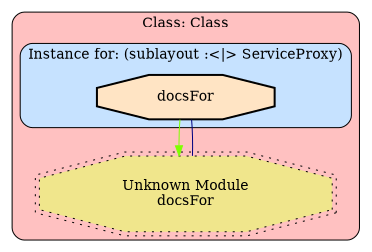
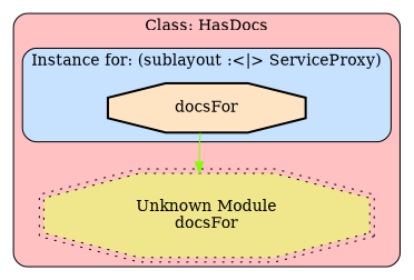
  digraph {
    node [margin="0.4,0.1"]
    edge [penwidth=1]
    n1 [fillcolor=bisque label=docsFor shape=octagon style="filled,bold"]
    n2 [fillcolor=khaki label="Unknown Module\ndocsFor" shape=doubleoctagon style="filled,dotted"]
    subgraph cluster_1 {
      fillcolor=rosybrown1
-     label="Class: Class"
+     label="Class: HasDocs"
      style="filled,rounded"
      n2
      subgraph cluster_2 {
        fillcolor=slategray1
        label="Instance for: (sublayout :<|> ServiceProxy)"
        style="filled,rounded"
        n1
      }
    }
    n1 -> n2 [color=chartreuse]
-   n2 -> n1 [color=navy dir=none]
  }
